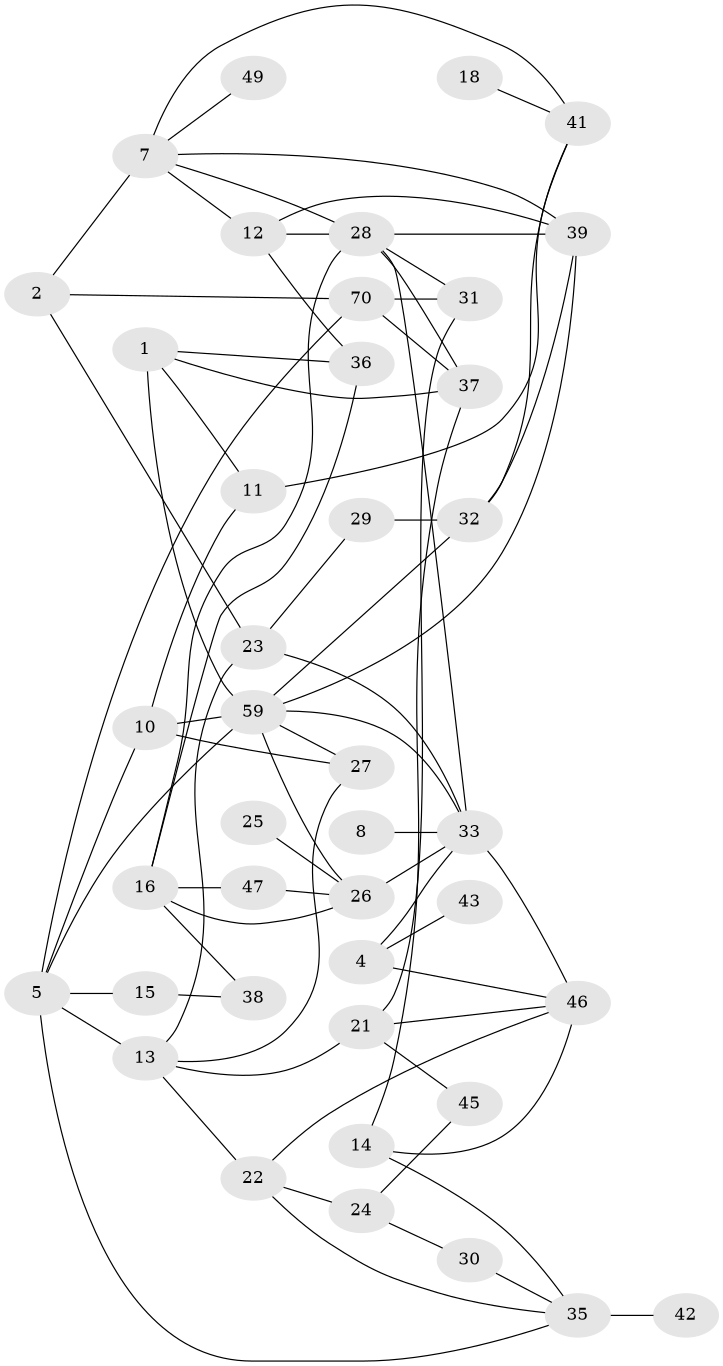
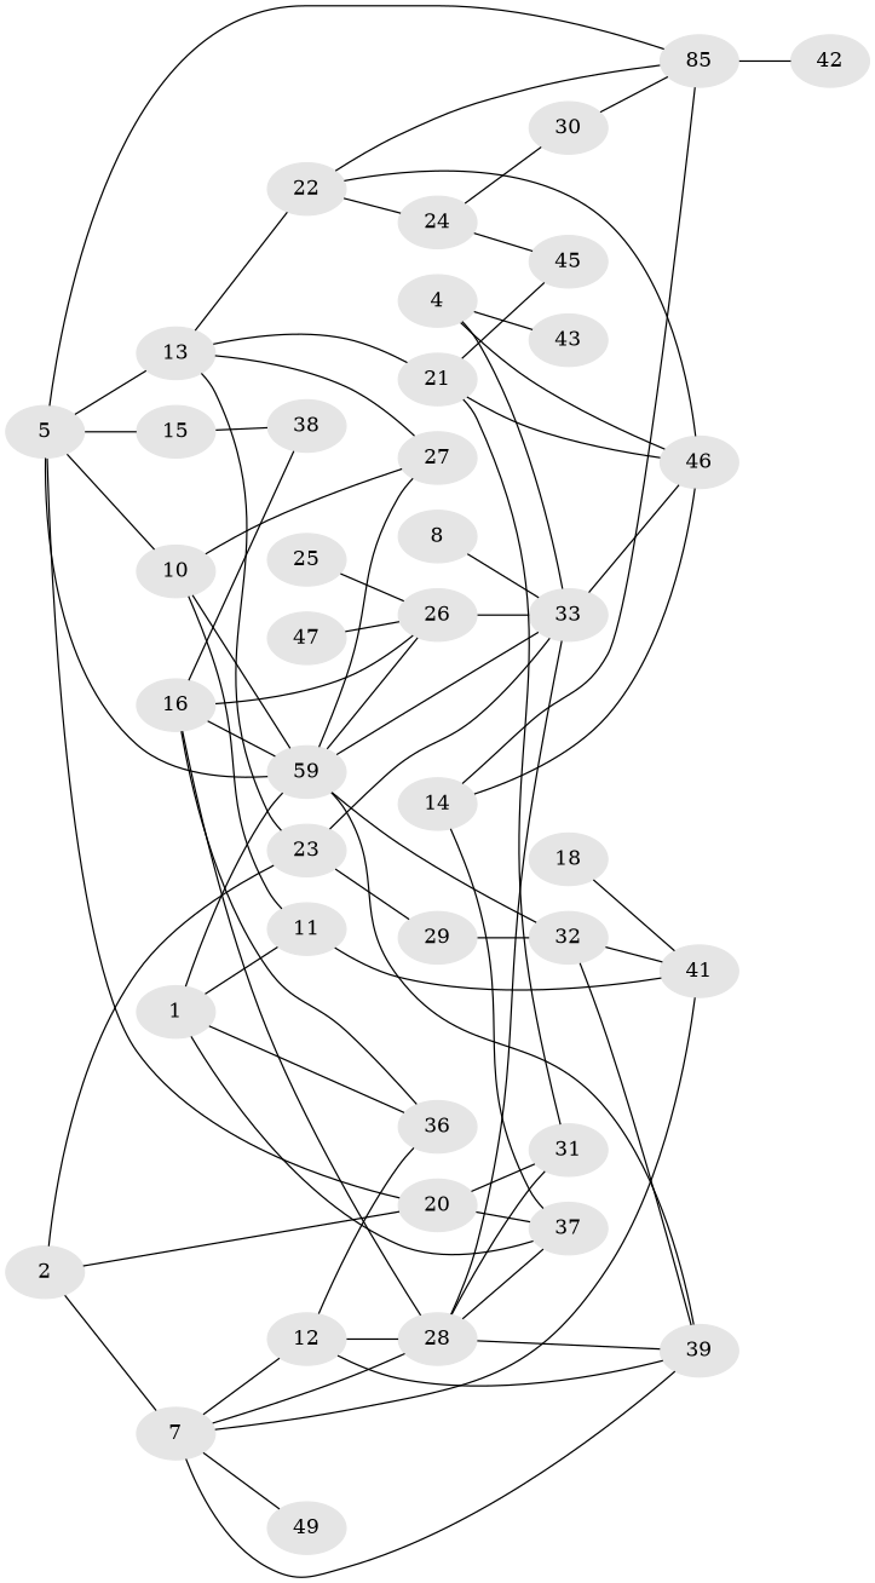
  graph {
    fontname="DejaVu Serif"
    rankdir=LR
    node [color=gray90 fontname="DejaVu Serif" style=filled]
    edge [fontname="DejaVu Serif" weight=1.0]
    1
    11
    n3 [label=59]
    36
    37
    41
    33
    39
    27
    26
    32
    2
    7
-   20 [label=70]
+   20
    23
    12
    28
    n18 [label=49]
    31
    29
    4
    43
    46
    5
    10
    13
-   35
+   35 [label=85]
    15
    21
    22
    16
    38
    42
    8
    45
    24
    14
    n38 [label=47]
    18
    30
    25
    1 -- 11
    1 -- n3
    1 -- 36
    1 -- 37
    11 -- 41
    n3 -- 33
    n3 -- 39
    n3 -- 27
    n3 -- 26
    n3 -- 32
    33 -- 46
    26 -- 33
    32 -- 41
    32 -- 39
    2 -- 7
    2 -- 20
    2 -- 23
    7 -- 41
    7 -- 39
    7 -- 12
    7 -- 28
    7 -- n18
    20 -- 37
    20 -- 31 [weight=2.0]
    23 -- 33
    23 -- 29
    12 -- 36
    12 -- 39
    12 -- 28
    28 -- 37
    28 -- 33
    28 -- 39
    28 -- 31
    29 -- 32
    4 -- 33
    4 -- 43
    4 -- 46
    5 -- n3
    5 -- 20
    5 -- 10
    5 -- 13
    5 -- 35 [weight=2.0]
    5 -- 15
    10 -- 11
    10 -- n3
    10 -- 27
    13 -- 27
    13 -- 23
    13 -- 21
    13 -- 22
    35 -- 42 [weight=2.0]
    15 -- 38
    21 -- 31
    21 -- 46
    21 -- 45
    22 -- 46
    22 -- 35
    22 -- 24
-   16 -- n38
+   16 -- n3
    16 -- 36
    16 -- 26
    16 -- 28
    16 -- 38
    8 -- 33
    24 -- 45
    24 -- 30
    14 -- 37
    14 -- 46
    14 -- 35
    n38 -- 26
    18 -- 41
    30 -- 35
    25 -- 26
  }
